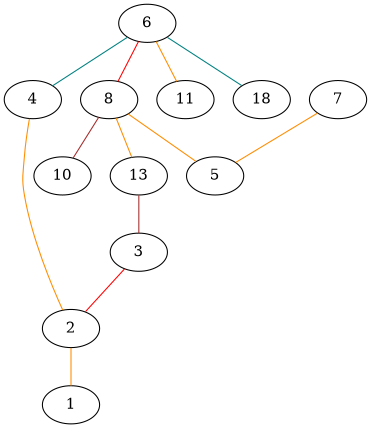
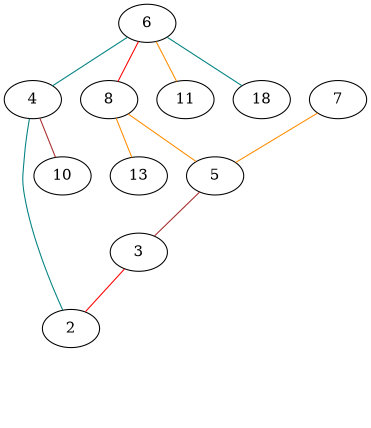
  graph {
    node [chem=H]
    edge [color=darkorange valence=1]
-   1 [chem=O]
    2 [chem=C]
    3 [chem=N]
    4 [chem=N]
    10
    5 [chem=C]
    6 [chem=C]
    8 [chem=N]
    11
    n10 [label=18]
    13
    7 [chem=O]
-   2 -- 1 [valence=2]
    3 -- 2 [color=red]
-   4 -- 2
-   8 -- 10 [color=brown]
-   13 -- 3 [color=brown]
+   4 -- 2 [color=teal]
+   4 -- 10 [color=brown]
+   5 -- 3 [color=brown]
    6 -- 4 [color=teal]
    6 -- 8 [color=red]
    6 -- 11
    6 -- n10 [color=teal]
    8 -- 5
    8 -- 13
    7 -- 5 [valence=2]
  }
